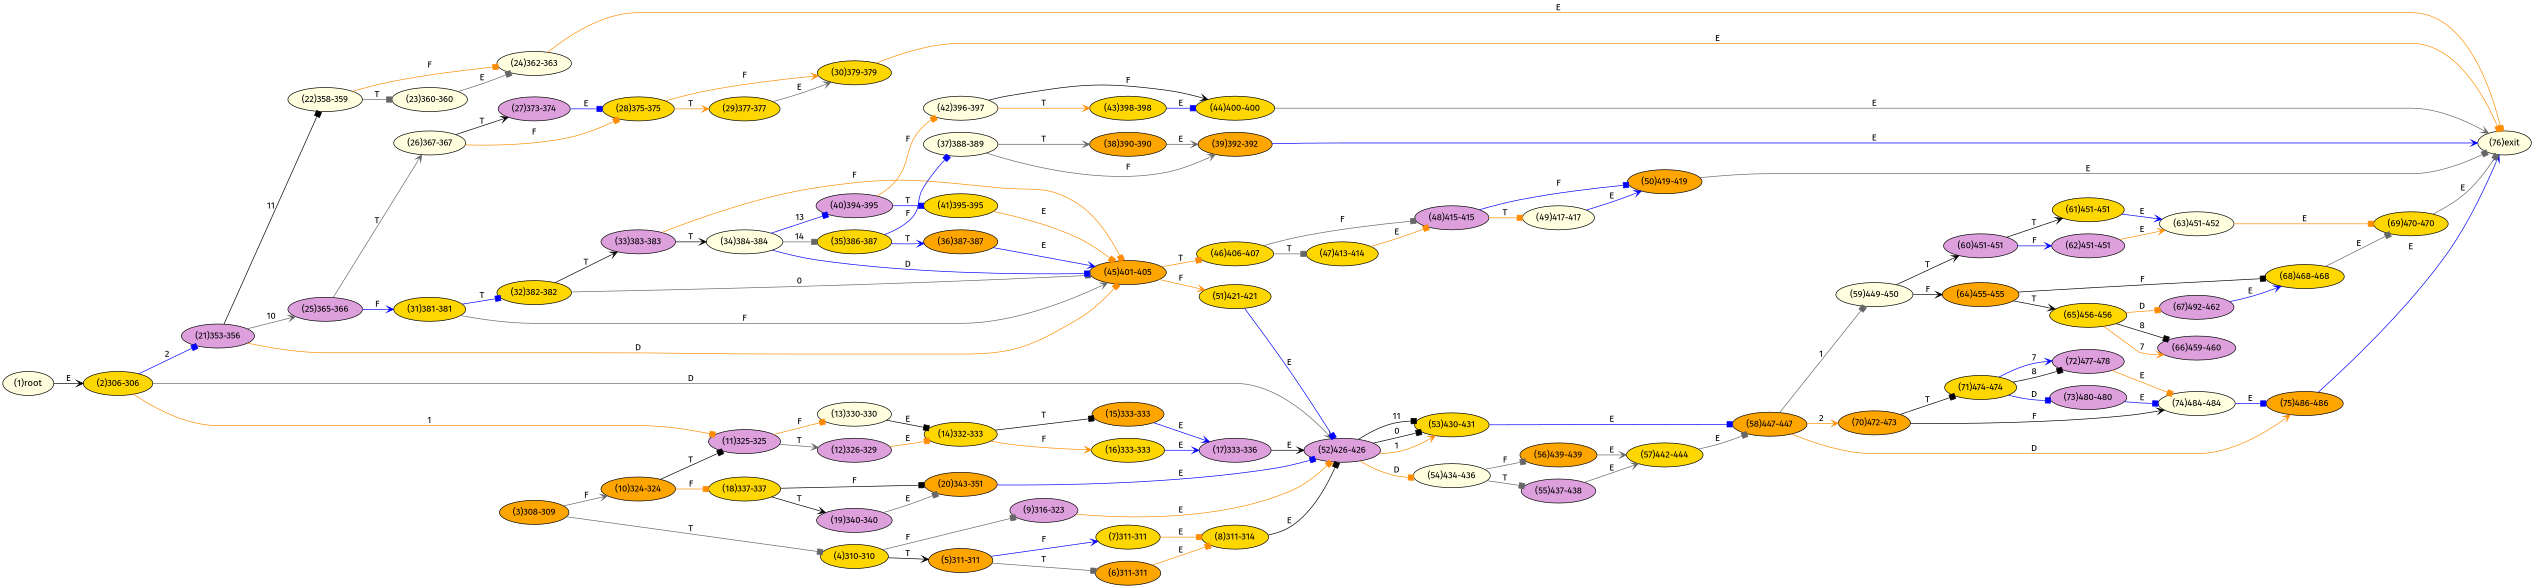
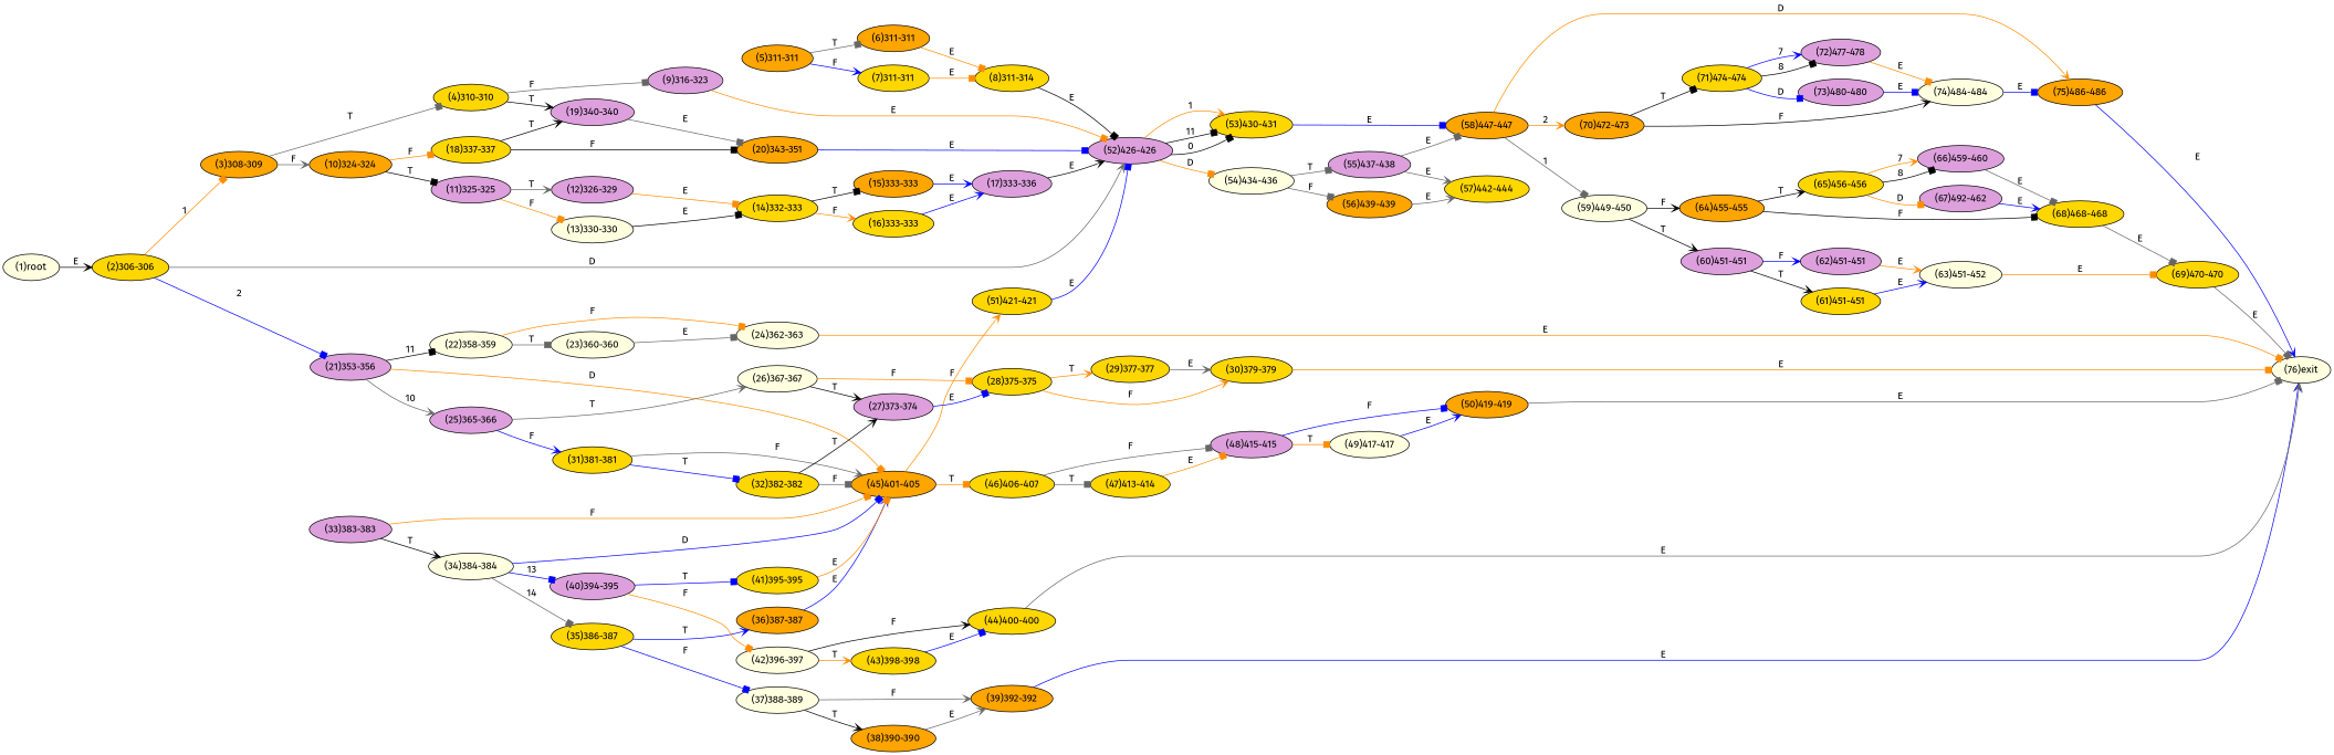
  digraph {
    fontname="Fira Sans"
    rankdir=LR
    node [fillcolor=gold fontname="Fira Sans" style=filled]
    edge [arrowhead=box color=darkorange fontname="Fira Sans"]
    n1 [fillcolor=lightyellow label="(1)root"]
    n2 [label="(2)306-306"]
    n3 [fillcolor=orange label="(3)308-309"]
    n4 [fillcolor=plum label="(21)353-356"]
    n5 [fillcolor=plum label="(52)426-426"]
    n6 [label="(4)310-310"]
    n7 [fillcolor=orange label="(10)324-324"]
    n8 [fillcolor=lightyellow label="(22)358-359"]
    n9 [fillcolor=plum label="(25)365-366"]
    n10 [fillcolor=orange label="(45)401-405"]
    n11 [fillcolor=lightyellow label="(54)434-436"]
    n12 [label="(53)430-431"]
    n13 [fillcolor=orange label="(5)311-311"]
    n14 [fillcolor=plum label="(9)316-323"]
    n15 [fillcolor=plum label="(11)325-325"]
    n16 [label="(18)337-337"]
    n17 [fillcolor=orange label="(6)311-311"]
    n18 [label="(7)311-311"]
    n19 [label="(8)311-314"]
    n20 [fillcolor=plum label="(12)326-329"]
    n21 [fillcolor=lightyellow label="(13)330-330"]
    n22 [fillcolor=plum label="(19)340-340"]
    n23 [fillcolor=orange label="(20)343-351"]
    n24 [label="(14)332-333"]
    n25 [fillcolor=orange label="(15)333-333"]
    n26 [label="(16)333-333"]
    n27 [fillcolor=plum label="(17)333-336"]
    n28 [fillcolor=lightyellow label="(23)360-360"]
    n29 [fillcolor=lightyellow label="(24)362-363"]
    n30 [fillcolor=lightyellow label="(26)367-367"]
    n31 [label="(31)381-381"]
    n32 [label="(46)406-407"]
    n33 [label="(51)421-421"]
    n34 [fillcolor=lightyellow label="(76)exit"]
    n35 [fillcolor=plum label="(27)373-374"]
    n36 [label="(28)375-375"]
    n37 [label="(32)382-382"]
    n38 [label="(29)377-377"]
    n39 [label="(30)379-379"]
    n40 [fillcolor=plum label="(33)383-383"]
    n41 [fillcolor=lightyellow label="(34)384-384"]
    n42 [label="(35)386-387"]
    n43 [fillcolor=plum label="(40)394-395"]
    n44 [fillcolor=orange label="(36)387-387"]
    n45 [fillcolor=lightyellow label="(37)388-389"]
    n46 [fillcolor=lightyellow label="(42)396-397"]
    n47 [label="(41)395-395"]
    n48 [fillcolor=orange label="(38)390-390"]
    n49 [fillcolor=orange label="(39)392-392"]
    n50 [label="(43)398-398"]
    n51 [label="(44)400-400"]
    n52 [label="(47)413-414"]
    n53 [fillcolor=plum label="(48)415-415"]
    n54 [fillcolor=orange label="(50)419-419"]
    n55 [fillcolor=lightyellow label="(49)417-417"]
    n56 [fillcolor=plum label="(55)437-438"]
    n57 [label="(57)442-444"]
    n58 [fillcolor=orange label="(58)447-447"]
    n59 [fillcolor=orange label="(56)439-439"]
    n60 [fillcolor=lightyellow label="(59)449-450"]
    n61 [fillcolor=orange label="(70)472-473"]
    n62 [fillcolor=orange label="(75)486-486"]
    n63 [fillcolor=plum label="(60)451-451"]
    n64 [fillcolor=orange label="(64)455-455"]
    n65 [fillcolor=plum label="(62)451-451"]
    n66 [label="(61)451-451"]
    n67 [label="(68)468-468"]
    n68 [label="(65)456-456"]
    n69 [label="(71)474-474"]
    n70 [fillcolor=lightyellow label="(74)484-484"]
    n71 [fillcolor=lightyellow label="(63)451-452"]
    n72 [label="(69)470-470"]
    n73 [fillcolor=plum label="(72)477-478"]
    n74 [fillcolor=plum label="(73)480-480"]
    n75 [fillcolor=plum label="(66)459-460"]
    n76 [fillcolor=plum label="(67)492-462"]
    n1 -> n2 [arrowhead=vee color=black label=E]
-   n2 -> n15 [label=1]
+   n2 -> n3 [label=1]
    n2 -> n4 [color=blue label=2]
    n2 -> n5 [arrowhead=vee color=gray40 label=D]
    n3 -> n6 [color=gray40 label=T]
    n3 -> n7 [arrowhead=vee color=gray40 label=F]
    n4 -> n8 [color=black label=11]
    n4 -> n9 [arrowhead=vee color=gray40 label=10]
    n4 -> n10 [label=D]
    n5 -> n11 [label=D]
    n5 -> n12 [color=black label=0]
    n5 -> n12 [arrowhead=vee label=1]
    n5 -> n12 [color=black label=11]
-   n6 -> n13 [arrowhead=vee color=black label=T]
+   n6 -> n22 [arrowhead=vee color=black label=T]
    n6 -> n14 [color=gray40 label=F]
    n7 -> n15 [color=black label=T]
    n7 -> n16 [label=F]
    n8 -> n28 [color=gray40 label=T]
    n8 -> n29 [label=F]
    n9 -> n30 [arrowhead=vee color=gray40 label=T]
    n9 -> n31 [arrowhead=vee color=blue label=F]
    n10 -> n32 [label=T]
    n10 -> n33 [arrowhead=vee label=F]
    n11 -> n56 [color=gray40 label=T]
    n11 -> n59 [color=gray40 label=F]
    n12 -> n58 [color=blue label=E]
    n13 -> n17 [color=gray40 label=T]
    n13 -> n18 [arrowhead=vee color=blue label=F]
    n14 -> n5 [label=E]
    n15 -> n20 [arrowhead=vee color=gray40 label=T]
    n15 -> n21 [label=F]
    n16 -> n22 [arrowhead=vee color=black label=T]
    n16 -> n23 [color=black label=F]
    n17 -> n19 [label=E]
    n18 -> n19 [label=E]
    n19 -> n5 [color=black label=E]
    n20 -> n24 [label=E]
    n21 -> n24 [color=black label=E]
    n22 -> n23 [color=gray40 label=E]
    n23 -> n5 [color=blue label=E]
    n24 -> n25 [color=black label=T]
    n24 -> n26 [arrowhead=vee label=F]
    n25 -> n27 [arrowhead=vee color=blue label=E]
    n26 -> n27 [arrowhead=vee color=blue label=E]
    n27 -> n5 [arrowhead=vee color=black label=E]
    n28 -> n29 [color=gray40 label=E]
    n29 -> n34 [label=E]
    n30 -> n35 [arrowhead=vee color=black label=T]
    n30 -> n36 [label=F]
    n31 -> n10 [arrowhead=vee color=gray40 label=F]
    n31 -> n37 [color=blue label=T]
    n32 -> n52 [color=gray40 label=T]
    n32 -> n53 [color=gray40 label=F]
    n33 -> n5 [color=blue label=E]
    n35 -> n36 [color=blue label=E]
    n36 -> n38 [arrowhead=vee label=T]
    n36 -> n39 [arrowhead=vee label=F]
-   n37 -> n10 [color=gray40 label=0]
-   n37 -> n40 [arrowhead=vee color=black label=T]
+   n37 -> n10 [color=gray40 label=F]
+   n37 -> n35 [arrowhead=vee color=black label=T]
    n38 -> n39 [arrowhead=vee color=gray40 label=E]
    n39 -> n34 [label=E]
    n40 -> n10 [label=F]
    n40 -> n41 [arrowhead=vee color=black label=T]
    n41 -> n10 [color=blue label=D]
    n41 -> n42 [color=gray40 label=14]
    n41 -> n43 [color=blue label=13]
    n42 -> n44 [arrowhead=vee color=blue label=T]
    n42 -> n45 [color=blue label=F]
    n43 -> n46 [label=F]
    n43 -> n47 [color=blue label=T]
    n44 -> n10 [arrowhead=vee color=blue label=E]
-   n45 -> n48 [arrowhead=vee color=gray40 label=T]
+   n45 -> n48 [arrowhead=vee color=black label=T]
    n45 -> n49 [arrowhead=vee color=gray40 label=F]
    n46 -> n50 [arrowhead=vee label=T]
    n46 -> n51 [arrowhead=vee color=black label=F]
    n47 -> n10 [label=E]
    n48 -> n49 [arrowhead=vee color=gray40 label=E]
    n49 -> n34 [arrowhead=vee color=blue label=E]
    n50 -> n51 [color=blue label=E]
    n51 -> n34 [arrowhead=vee color=gray40 label=E]
    n52 -> n53 [label=E]
    n53 -> n54 [color=blue label=F]
    n53 -> n55 [label=T]
    n54 -> n34 [color=gray40 label=E]
    n55 -> n54 [arrowhead=vee color=blue label=E]
    n56 -> n57 [arrowhead=vee color=gray40 label=E]
-   n57 -> n58 [color=gray40 label=E]
+   n56 -> n58 [color=gray40 label=E]
    n58 -> n60 [color=gray40 label=1]
    n58 -> n61 [arrowhead=vee label=2]
    n58 -> n62 [arrowhead=vee label=D]
    n59 -> n57 [arrowhead=vee color=gray40 label=E]
    n60 -> n63 [arrowhead=vee color=black label=T]
    n60 -> n64 [arrowhead=vee color=black label=F]
    n61 -> n69 [color=black label=T]
    n61 -> n70 [arrowhead=vee color=black label=F]
    n62 -> n34 [arrowhead=vee color=blue label=E]
    n63 -> n65 [arrowhead=vee color=blue label=F]
    n63 -> n66 [arrowhead=vee color=black label=T]
    n64 -> n67 [color=black label=F]
    n64 -> n68 [arrowhead=vee color=black label=T]
    n65 -> n71 [arrowhead=vee label=E]
    n66 -> n71 [arrowhead=vee color=blue label=E]
    n67 -> n72 [color=gray40 label=E]
    n68 -> n75 [arrowhead=vee label=7]
    n68 -> n75 [color=black label=8]
    n68 -> n76 [label=D]
    n69 -> n73 [arrowhead=vee color=blue label=7]
    n69 -> n73 [color=black label=8]
    n69 -> n74 [color=blue label=D]
    n70 -> n62 [color=blue label=E]
    n71 -> n72 [label=E]
    n72 -> n34 [color=gray40 label=E]
    n73 -> n70 [label=E]
    n74 -> n70 [color=blue label=E]
+   n75 -> n67 [color=gray40 label=E]
    n76 -> n67 [arrowhead=vee color=blue label=E]
  }
